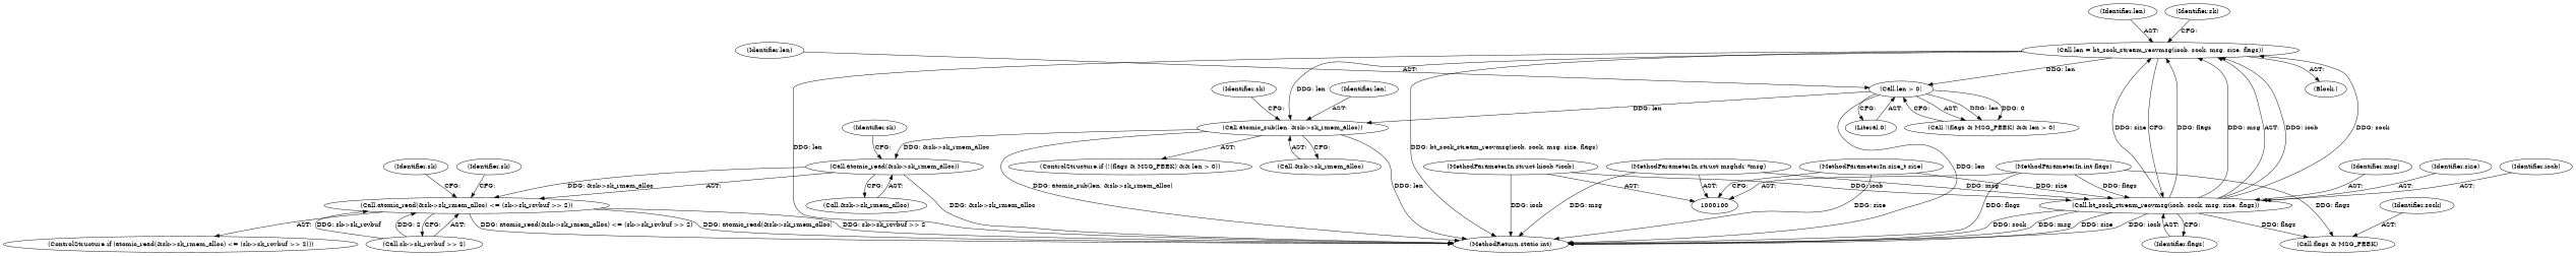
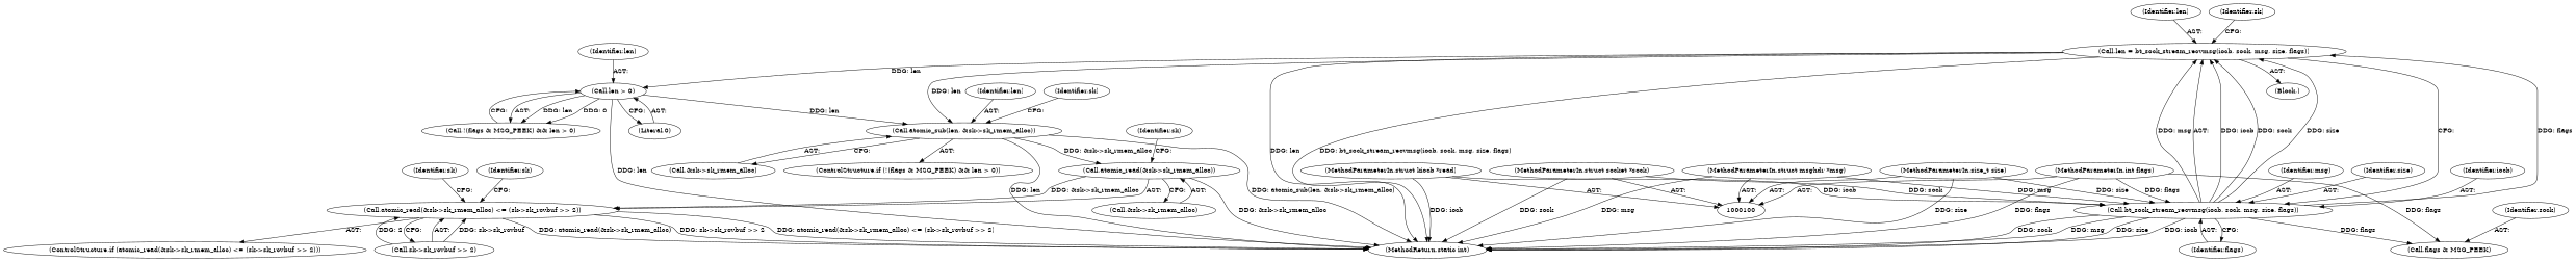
  digraph {
    n1 [label="(Call,atomic_read(&sk->sk_rmem_alloc))"]
    n2 [label="(Call,atomic_read(&sk->sk_rmem_alloc) <= (sk->sk_rcvbuf >> 2))"]
    n3 [label="(Call,&sk->sk_rmem_alloc)"]
    n4 [label="(MethodReturn,static int)"]
    n5 [label="(ControlStructure,if (atomic_read(&sk->sk_rmem_alloc) <= (sk->sk_rcvbuf >> 2)))"]
    n6 [label="(Call,sk->sk_rcvbuf >> 2)"]
    n7 [label="(Call,atomic_sub(len, &sk->sk_rmem_alloc))"]
    n8 [label="(ControlStructure,if (!(flags & MSG_PEEK) && len > 0))"]
    n9 [label="(Call,&sk->sk_rmem_alloc)"]
    n10 [label="(Call,len = bt_sock_stream_recvmsg(iocb, sock, msg, size, flags))"]
    n11 [label="(Call,bt_sock_stream_recvmsg(iocb, sock, msg, size, flags))"]
    n12 [label="(Call,len > 0)"]
    n13 [label="(Block,)"]
    n14 [label="(Identifier,flags)"]
    n15 [label="(Call,flags & MSG_PEEK)"]
    n16 [label="(Call,!(flags & MSG_PEEK) && len > 0)"]
    n17 [label="(Literal,0)"]
-   n18 [label="(MethodParameterIn,struct kiocb *iocb)"]
+   n18 [label="(MethodParameterIn,struct kiocb *read)"]
    1000100
+   n20 [label="(MethodParameterIn,struct socket *sock)"]
    n21 [label="(MethodParameterIn,struct msghdr *msg)"]
    n22 [label="(MethodParameterIn,size_t size)"]
    n23 [label="(MethodParameterIn,int flags)"]
    n24 [label="(Identifier,sk)"]
    n25 [label="(Identifier,sock)"]
    n26 [label="(Identifier,len)"]
    n27 [label="(Identifier,len)"]
    n28 [label="(Identifier,sk)"]
    n29 [label="(Identifier,msg)"]
    n30 [label="(Identifier,sk)"]
    n31 [label="(Identifier,size)"]
    n32 [label="(Identifier,sk)"]
    n33 [label="(Identifier,len)"]
    n34 [label="(Identifier,sk)"]
    n35 [label="(Identifier,iocb)"]
    n1 -> n2 [label="AST: "]
    n1 -> n2 [label="DDG: &sk->sk_rmem_alloc"]
    n1 -> n3 [label="CFG: "]
    n1 -> n4 [label="DDG: &sk->sk_rmem_alloc"]
    n2 -> n4 [label="DDG: atomic_read(&sk->sk_rmem_alloc) <= (sk->sk_rcvbuf >> 2)"]
    n2 -> n4 [label="DDG: atomic_read(&sk->sk_rmem_alloc)"]
    n2 -> n4 [label="DDG: sk->sk_rcvbuf >> 2"]
    n2 -> n5 [label="AST: "]
    n2 -> n6 [label="CFG: "]
    n3 -> n1 [label="AST: "]
    n6 -> n2 [label="AST: "]
    n6 -> n2 [label="DDG: sk->sk_rcvbuf"]
    n6 -> n2 [label="DDG: 2"]
    n7 -> n1 [label="DDG: &sk->sk_rmem_alloc"]
    n7 -> n4 [label="DDG: len"]
    n7 -> n4 [label="DDG: atomic_sub(len, &sk->sk_rmem_alloc)"]
    n7 -> n8 [label="AST: "]
    n7 -> n9 [label="CFG: "]
    n9 -> n7 [label="AST: "]
    n10 -> n4 [label="DDG: len"]
    n10 -> n4 [label="DDG: bt_sock_stream_recvmsg(iocb, sock, msg, size, flags)"]
    n10 -> n7 [label="DDG: len"]
    n10 -> n11 [label="CFG: "]
    n10 -> n12 [label="DDG: len"]
    n10 -> n13 [label="AST: "]
    n11 -> n4 [label="DDG: msg"]
    n11 -> n4 [label="DDG: size"]
    n11 -> n4 [label="DDG: iocb"]
    n11 -> n4 [label="DDG: sock"]
    n11 -> n10 [label="AST: "]
    n11 -> n10 [label="DDG: iocb"]
    n11 -> n10 [label="DDG: sock"]
    n11 -> n10 [label="DDG: size"]
    n11 -> n10 [label="DDG: flags"]
    n11 -> n10 [label="DDG: msg"]
    n11 -> n14 [label="CFG: "]
    n11 -> n15 [label="DDG: flags"]
    n12 -> n4 [label="DDG: len"]
    n12 -> n7 [label="DDG: len"]
    n12 -> n16 [label="AST: "]
    n12 -> n16 [label="DDG: len"]
    n12 -> n16 [label="DDG: 0"]
    n12 -> n17 [label="CFG: "]
    n14 -> n11 [label="AST: "]
    n16 -> n12 [label="CFG: "]
    n17 -> n12 [label="AST: "]
    n18 -> n4 [label="DDG: iocb"]
    n18 -> n11 [label="DDG: iocb"]
    n18 -> 1000100 [label="AST: "]
+   n20 -> n4 [label="DDG: sock"]
+   n20 -> n11 [label="DDG: sock"]
+   n20 -> 1000100 [label="AST: "]
    n21 -> n4 [label="DDG: msg"]
    n21 -> n11 [label="DDG: msg"]
    n21 -> 1000100 [label="AST: "]
    n22 -> n4 [label="DDG: size"]
    n22 -> n11 [label="DDG: size"]
-   n22 -> 1000100 [label="CFG: "]
+   n22 -> 1000100 [label="AST: "]
    n23 -> n4 [label="DDG: flags"]
    n23 -> n11 [label="DDG: flags"]
    n23 -> n15 [label="DDG: flags"]
    n23 -> 1000100 [label="AST: "]
    n24 -> n2 [label="CFG: "]
    n25 -> n15 [label="AST: "]
    n26 -> n12 [label="AST: "]
    n27 -> n10 [label="AST: "]
    n28 -> n10 [label="CFG: "]
    n29 -> n11 [label="AST: "]
    n30 -> n2 [label="CFG: "]
    n31 -> n11 [label="AST: "]
    n32 -> n7 [label="CFG: "]
    n33 -> n7 [label="AST: "]
    n34 -> n1 [label="CFG: "]
    n35 -> n11 [label="AST: "]
  }
